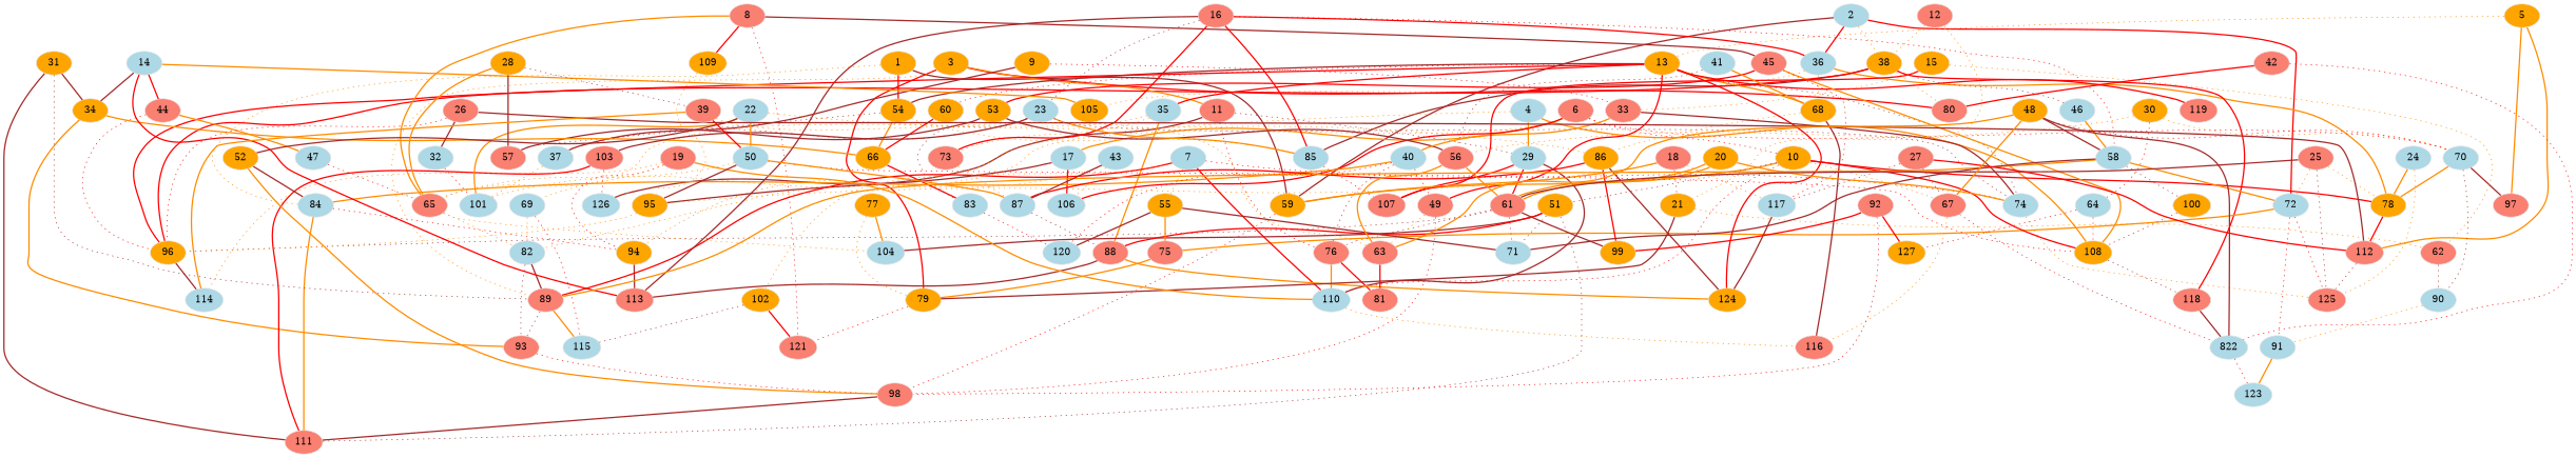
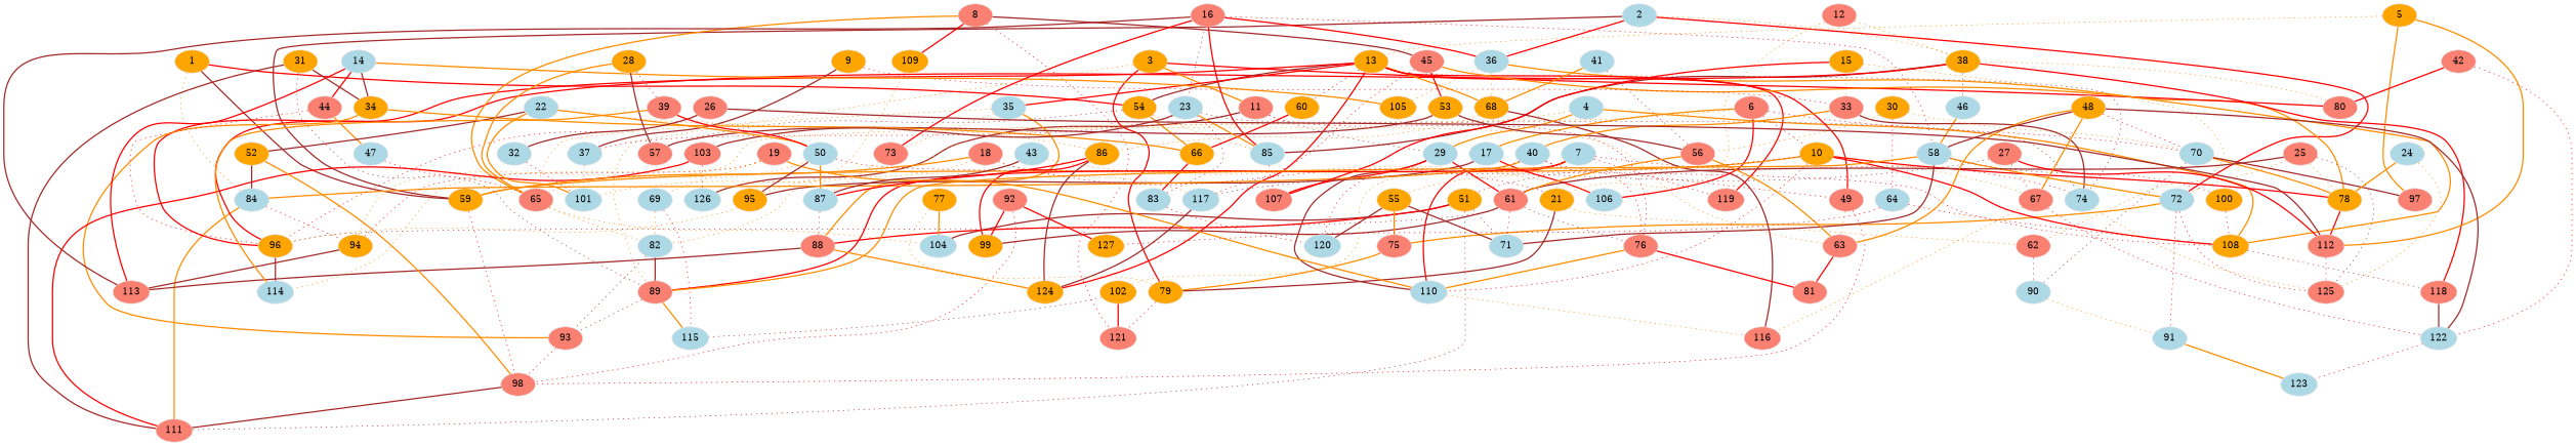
  graph {
    node [color=gray90 fillcolor=lightblue style=filled]
    edge [color=darkorange style=bold]
    1 [fillcolor=orange]
    54 [fillcolor=orange]
    59 [fillcolor=orange]
    84
    85
    57 [fillcolor=salmon]
    66 [fillcolor=orange]
    98 [fillcolor=salmon]
    94 [fillcolor=orange]
    111 [fillcolor=salmon]
    2
    36
    38 [fillcolor=orange]
    72
    78 [fillcolor=orange]
    68 [fillcolor=orange]
    105 [fillcolor=orange]
    80 [fillcolor=salmon]
    96 [fillcolor=orange]
    46
    118 [fillcolor=salmon]
    125 [fillcolor=salmon]
    75 [fillcolor=salmon]
    91
    3 [fillcolor=orange]
    11 [fillcolor=salmon]
    79 [fillcolor=orange]
    89 [fillcolor=salmon]
    29
    76 [fillcolor=salmon]
    126
    121 [fillcolor=salmon]
    93 [fillcolor=salmon]
    115
    4
    101
    108 [fillcolor=orange]
    110
    107 [fillcolor=salmon]
    61 [fillcolor=salmon]
    5 [fillcolor=orange]
    13 [fillcolor=orange]
    97 [fillcolor=salmon]
    112 [fillcolor=salmon]
    74
    119 [fillcolor=salmon]
    35
    49 [fillcolor=salmon]
    60 [fillcolor=orange]
    124 [fillcolor=orange]
    6 [fillcolor=salmon]
    10 [fillcolor=orange]
    17
    70
    106
    51 [fillcolor=orange]
    67 [fillcolor=salmon]
    95 [fillcolor=orange]
    90
    113 [fillcolor=salmon]
    7
    55 [fillcolor=orange]
    102 [fillcolor=orange]
    120
    71
    116 [fillcolor=salmon]
    8 [fillcolor=salmon]
    45 [fillcolor=salmon]
    65 [fillcolor=salmon]
    109 [fillcolor=orange]
    117
    53 [fillcolor=orange]
    82
    104
    9 [fillcolor=orange]
    33 [fillcolor=salmon]
    37
    40
    88 [fillcolor=salmon]
-   122 [label=822]
+   122
    81 [fillcolor=salmon]
    12 [fillcolor=salmon]
    21 [fillcolor=orange]
    62 [fillcolor=salmon]
    73 [fillcolor=salmon]
    63 [fillcolor=salmon]
    86 [fillcolor=orange]
    114
    34 [fillcolor=orange]
    14
    44 [fillcolor=salmon]
    47
    15 [fillcolor=orange]
    16 [fillcolor=salmon]
    23
    58
    83
    103 [fillcolor=salmon]
    100 [fillcolor=orange]
    87
    18 [fillcolor=salmon]
    19 [fillcolor=salmon]
    69
-   20 [fillcolor=orange]
    99 [fillcolor=orange]
    22
    50
    52 [fillcolor=orange]
    24
    25 [fillcolor=salmon]
    26 [fillcolor=salmon]
    32
    27 [fillcolor=salmon]
    28 [fillcolor=orange]
    39 [fillcolor=salmon]
    30 [fillcolor=orange]
    56 [fillcolor=salmon]
    64
    127 [fillcolor=orange]
    31 [fillcolor=orange]
    41
    42 [fillcolor=salmon]
    123
    43
    48 [fillcolor=orange]
    77 [fillcolor=orange]
    92 [fillcolor=salmon]
    1 -- 54 [color=red]
    1 -- 59 [color=brown]
    1 -- 84 [style=dotted]
    54 -- 85 [style=dotted]
    54 -- 57 [color=brown style=dotted]
    54 -- 66
    59 -- 98 [color=red style=dotted]
    84 -- 94 [color=red style=dotted]
    84 -- 111
    85 -- 107 [color=red style=dotted]
    66 -- 83 [color=red]
    98 -- 111 [color=brown]
    94 -- 113 [color=brown]
    2 -- 59 [color=brown]
    2 -- 36 [color=red]
    2 -- 38 [style=dotted]
    2 -- 72 [color=red]
    36 -- 78
    36 -- 68 [style=dotted]
    36 -- 105 [style=dotted]
    38 -- 85 [color=brown]
    38 -- 80 [style=dotted]
    38 -- 96 [color=red]
    38 -- 46 [color=brown style=dotted]
    38 -- 118 [color=red]
    72 -- 125 [color=red style=dotted]
    72 -- 75
    72 -- 91 [color=red style=dotted]
    78 -- 112 [color=red]
    68 -- 116 [color=brown]
    68 -- 86 [style=dotted]
    96 -- 114 [color=brown]
    46 -- 58
    118 -- 122 [color=brown]
    75 -- 79
    91 -- 123
    3 -- 80 [color=red]
    3 -- 11
    3 -- 79 [color=red]
    3 -- 89 [style=dotted]
    11 -- 29 [color=brown style=dotted]
    11 -- 76 [color=red style=dotted]
    11 -- 126 [color=brown]
    79 -- 121 [color=red style=dotted]
    89 -- 93 [color=brown style=dotted]
    89 -- 115
    29 -- 110 [color=brown]
    29 -- 107 [color=red]
    29 -- 61 [color=red]
    76 -- 110
    76 -- 81 [color=red]
    93 -- 98 [color=red style=dotted]
    4 -- 29
    4 -- 101 [style=dotted]
    4 -- 108
    108 -- 118 [color=brown style=dotted]
    110 -- 116 [style=dotted]
    61 -- 96 [color=brown style=dotted]
    61 -- 76 [color=brown style=dotted]
    61 -- 71 [color=red style=dotted]
    61 -- 99 [color=brown]
    5 -- 13 [style=dotted]
    5 -- 97
    5 -- 112
    13 -- 54 [color=brown]
    13 -- 68
    13 -- 96 [color=red]
    13 -- 74 [color=brown style=dotted]
    13 -- 119 [color=red]
    13 -- 35 [color=red]
    13 -- 49 [color=red]
    13 -- 60 [color=red style=dotted]
    13 -- 124 [color=red]
    112 -- 125 [color=brown style=dotted]
    74 -- 125 [style=dotted]
    35 -- 65 [style=dotted]
    35 -- 88
    35 -- 73 [style=dotted]
    49 -- 98 [color=red style=dotted]
    49 -- 63 [style=dotted]
    60 -- 66 [color=red]
    6 -- 94 [style=dotted]
    6 -- 10 [color=red style=dotted]
    6 -- 17
    6 -- 70 [color=red style=dotted]
    6 -- 106 [color=red]
    10 -- 59
    10 -- 78 [color=red]
    10 -- 108 [color=red]
    10 -- 110 [color=red style=dotted]
    10 -- 51 [color=brown style=dotted]
    10 -- 67 [style=dotted]
    17 -- 106 [color=red]
    17 -- 95 [color=brown]
    70 -- 78
    70 -- 97 [color=brown]
    70 -- 90 [color=brown style=dotted]
    51 -- 111 [color=brown style=dotted]
    51 -- 71 [color=brown style=dotted]
    51 -- 104 [color=brown]
    51 -- 88 [color=red]
    67 -- 116 [style=dotted]
    67 -- 122 [color=red style=dotted]
    95 -- 96 [style=dotted]
    90 -- 91 [style=dotted]
    7 -- 89 [color=red]
    7 -- 110 [color=red]
    7 -- 74 [color=red style=dotted]
+   7 -- 119 [color=red style=dotted]
    7 -- 55 [style=dotted]
    7 -- 102 [style=dotted]
    55 -- 75
    55 -- 120 [color=brown]
    55 -- 71 [color=brown]
    102 -- 121 [color=red]
    102 -- 115 [color=brown style=dotted]
    8 -- 121 [color=red style=dotted]
    8 -- 45 [color=brown]
    8 -- 65
    8 -- 109 [color=red]
    45 -- 108
    45 -- 117 [color=red style=dotted]
    45 -- 53 [color=red]
    65 -- 82 [style=dotted]
    65 -- 104 [style=dotted]
    109 -- 126 [style=dotted]
    117 -- 124 [color=brown]
    53 -- 57 [color=brown]
    53 -- 56 [color=brown]
    82 -- 89 [color=brown]
    82 -- 93 [color=brown style=dotted]
    9 -- 33 [color=red style=dotted]
    9 -- 37 [color=brown]
    33 -- 74 [color=brown]
    33 -- 40
    37 -- 101 [style=dotted]
    40 -- 84
    40 -- 76 [color=red style=dotted]
    40 -- 49 [color=red style=dotted]
    40 -- 120 [color=red style=dotted]
    88 -- 124
    88 -- 113 [color=brown]
    122 -- 123 [color=red style=dotted]
    12 -- 38 [style=dotted]
    12 -- 21 [style=dotted]
    21 -- 79 [color=brown]
    21 -- 62 [style=dotted]
    62 -- 90 [color=brown style=dotted]
    73 -- 87 [style=dotted]
    63 -- 81 [color=red]
    86 -- 124 [color=brown]
    86 -- 87 [color=red]
    86 -- 99 [color=red]
    34 -- 66
    34 -- 93
    14 -- 105
    14 -- 113 [color=red]
    14 -- 34 [color=brown]
    14 -- 44 [color=red]
    44 -- 96 [color=red style=dotted]
    44 -- 47
    47 -- 65 [color=red style=dotted]
    15 -- 107 [color=red]
    15 -- 33 [style=dotted]
    15 -- 62 [style=dotted]
    16 -- 85 [color=red]
    16 -- 36 [color=red]
    16 -- 113 [color=brown]
    16 -- 73 [color=red]
    16 -- 23 [color=brown style=dotted]
    16 -- 58 [color=red style=dotted]
    23 -- 85
    23 -- 74 [color=brown style=dotted]
    23 -- 37 [color=red style=dotted]
    23 -- 83 [color=brown style=dotted]
    23 -- 103 [color=brown]
    58 -- 72
    58 -- 89
    58 -- 71 [color=brown]
    58 -- 100 [color=brown style=dotted]
    83 -- 120 [color=red style=dotted]
    103 -- 111 [color=red]
    103 -- 126 [color=red style=dotted]
    100 -- 108 [color=red style=dotted]
    87 -- 88 [color=brown style=dotted]
    18 -- 59
    18 -- 95 [style=dotted]
    18 -- 117 [style=dotted]
    18 -- 21 [color=red style=dotted]
    19 -- 94 [color=red style=dotted]
    19 -- 110
    19 -- 114 [style=dotted]
    19 -- 69 [style=dotted]
    69 -- 115 [color=red style=dotted]
    69 -- 82 [style=dotted]
-   20 -- 61
-   20 -- 61
-   20 -- 74
    22 -- 101
    22 -- 86 [style=dotted]
    22 -- 50
    22 -- 52 [color=brown]
    50 -- 108 [color=red style=dotted]
    50 -- 95 [color=brown]
    50 -- 65 [style=dotted]
    50 -- 87
    52 -- 84 [color=brown]
    52 -- 98
    24 -- 78
    24 -- 125 [style=dotted]
    25 -- 72 [style=dotted]
    25 -- 78 [style=dotted]
    25 -- 125 [color=brown style=dotted]
    25 -- 61 [color=brown]
    26 -- 96 [color=red style=dotted]
    26 -- 112 [color=brown]
    26 -- 32 [color=brown]
    32 -- 101 [color=red style=dotted]
    27 -- 112 [color=red]
    27 -- 67 [color=brown style=dotted]
    27 -- 117 [color=brown style=dotted]
    28 -- 57 [color=brown]
    28 -- 65
    28 -- 39 [color=brown style=dotted]
    39 -- 63 [style=dotted]
    39 -- 114
    39 -- 50 [color=red]
    30 -- 70 [style=dotted]
    30 -- 56 [style=dotted]
    30 -- 64 [color=red style=dotted]
    56 -- 61
    56 -- 63
    64 -- 108 [color=red style=dotted]
    64 -- 127 [color=red style=dotted]
    31 -- 111 [color=brown]
    31 -- 89 [color=brown style=dotted]
    31 -- 34 [color=brown]
    41 -- 68
    41 -- 56 [color=brown style=dotted]
    42 -- 80 [color=red]
    42 -- 122 [color=red style=dotted]
    43 -- 106 [style=dotted]
    43 -- 82 [style=dotted]
    43 -- 87 [color=brown]
    48 -- 70 [color=red style=dotted]
    48 -- 67
    48 -- 122 [color=brown]
    48 -- 63
    48 -- 58 [color=brown]
    77 -- 79 [style=dotted]
    77 -- 104
    92 -- 98 [color=red style=dotted]
    92 -- 99 [color=red]
    92 -- 127 [color=red]
  }
